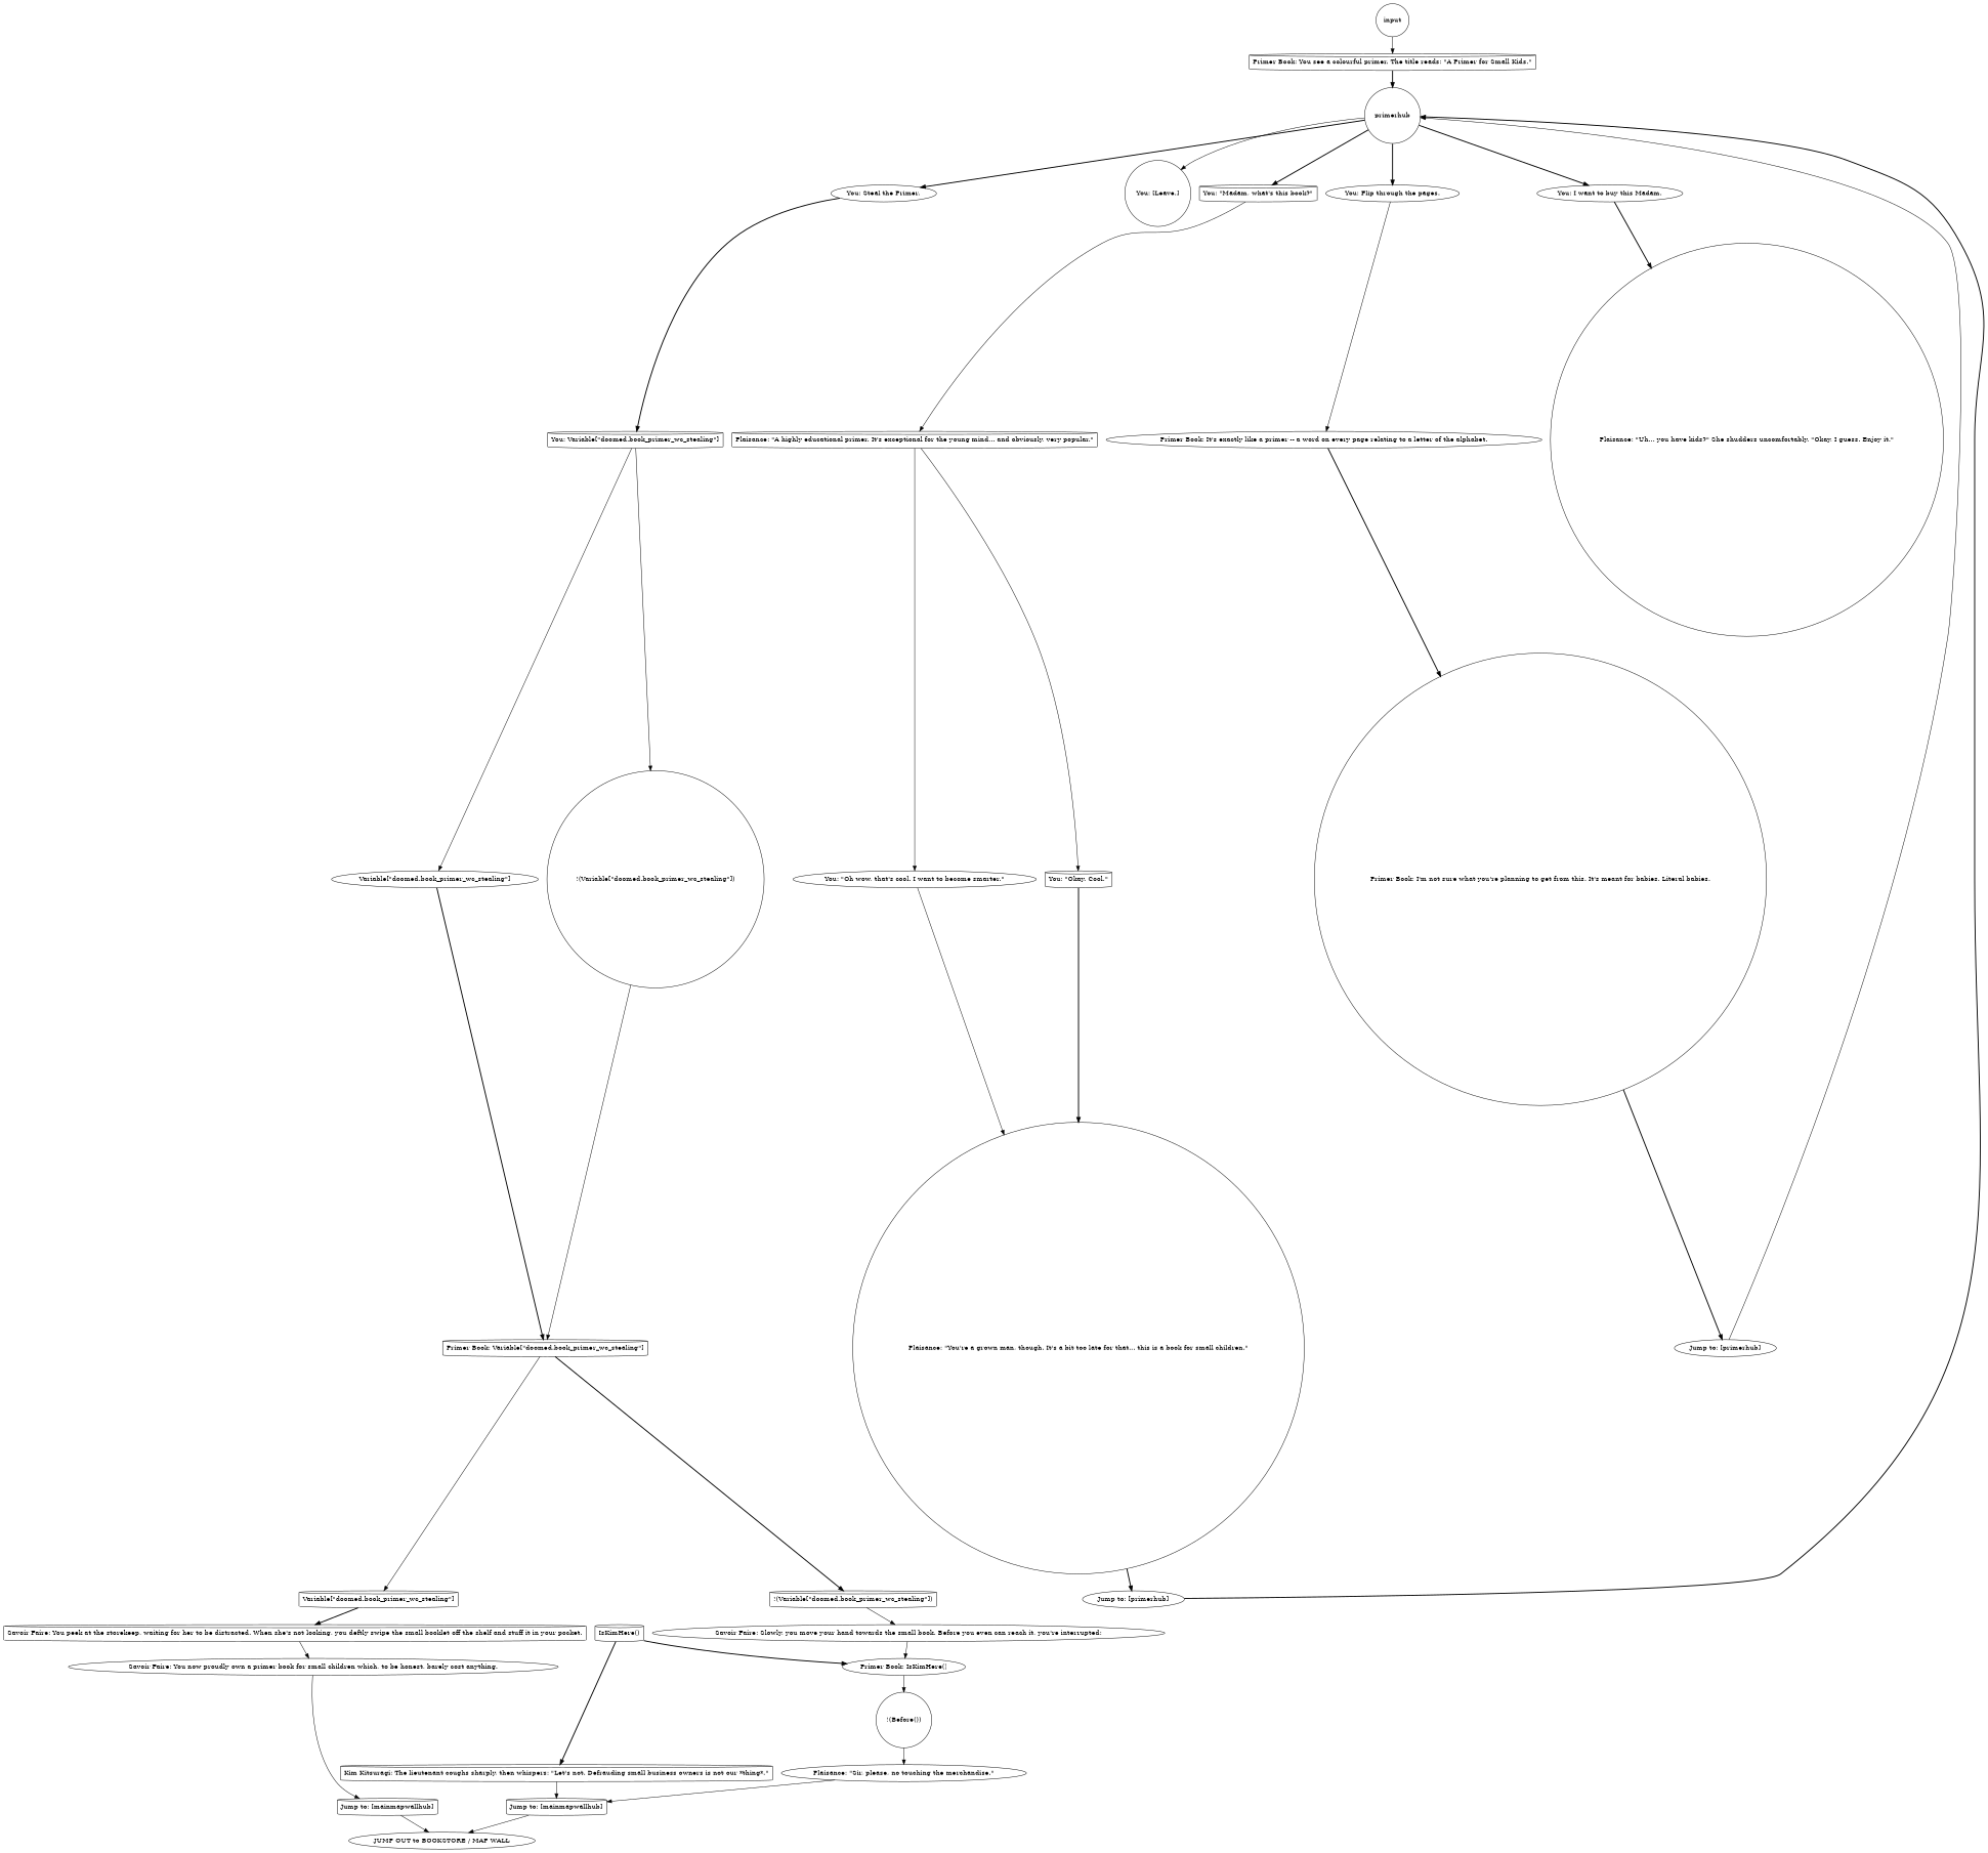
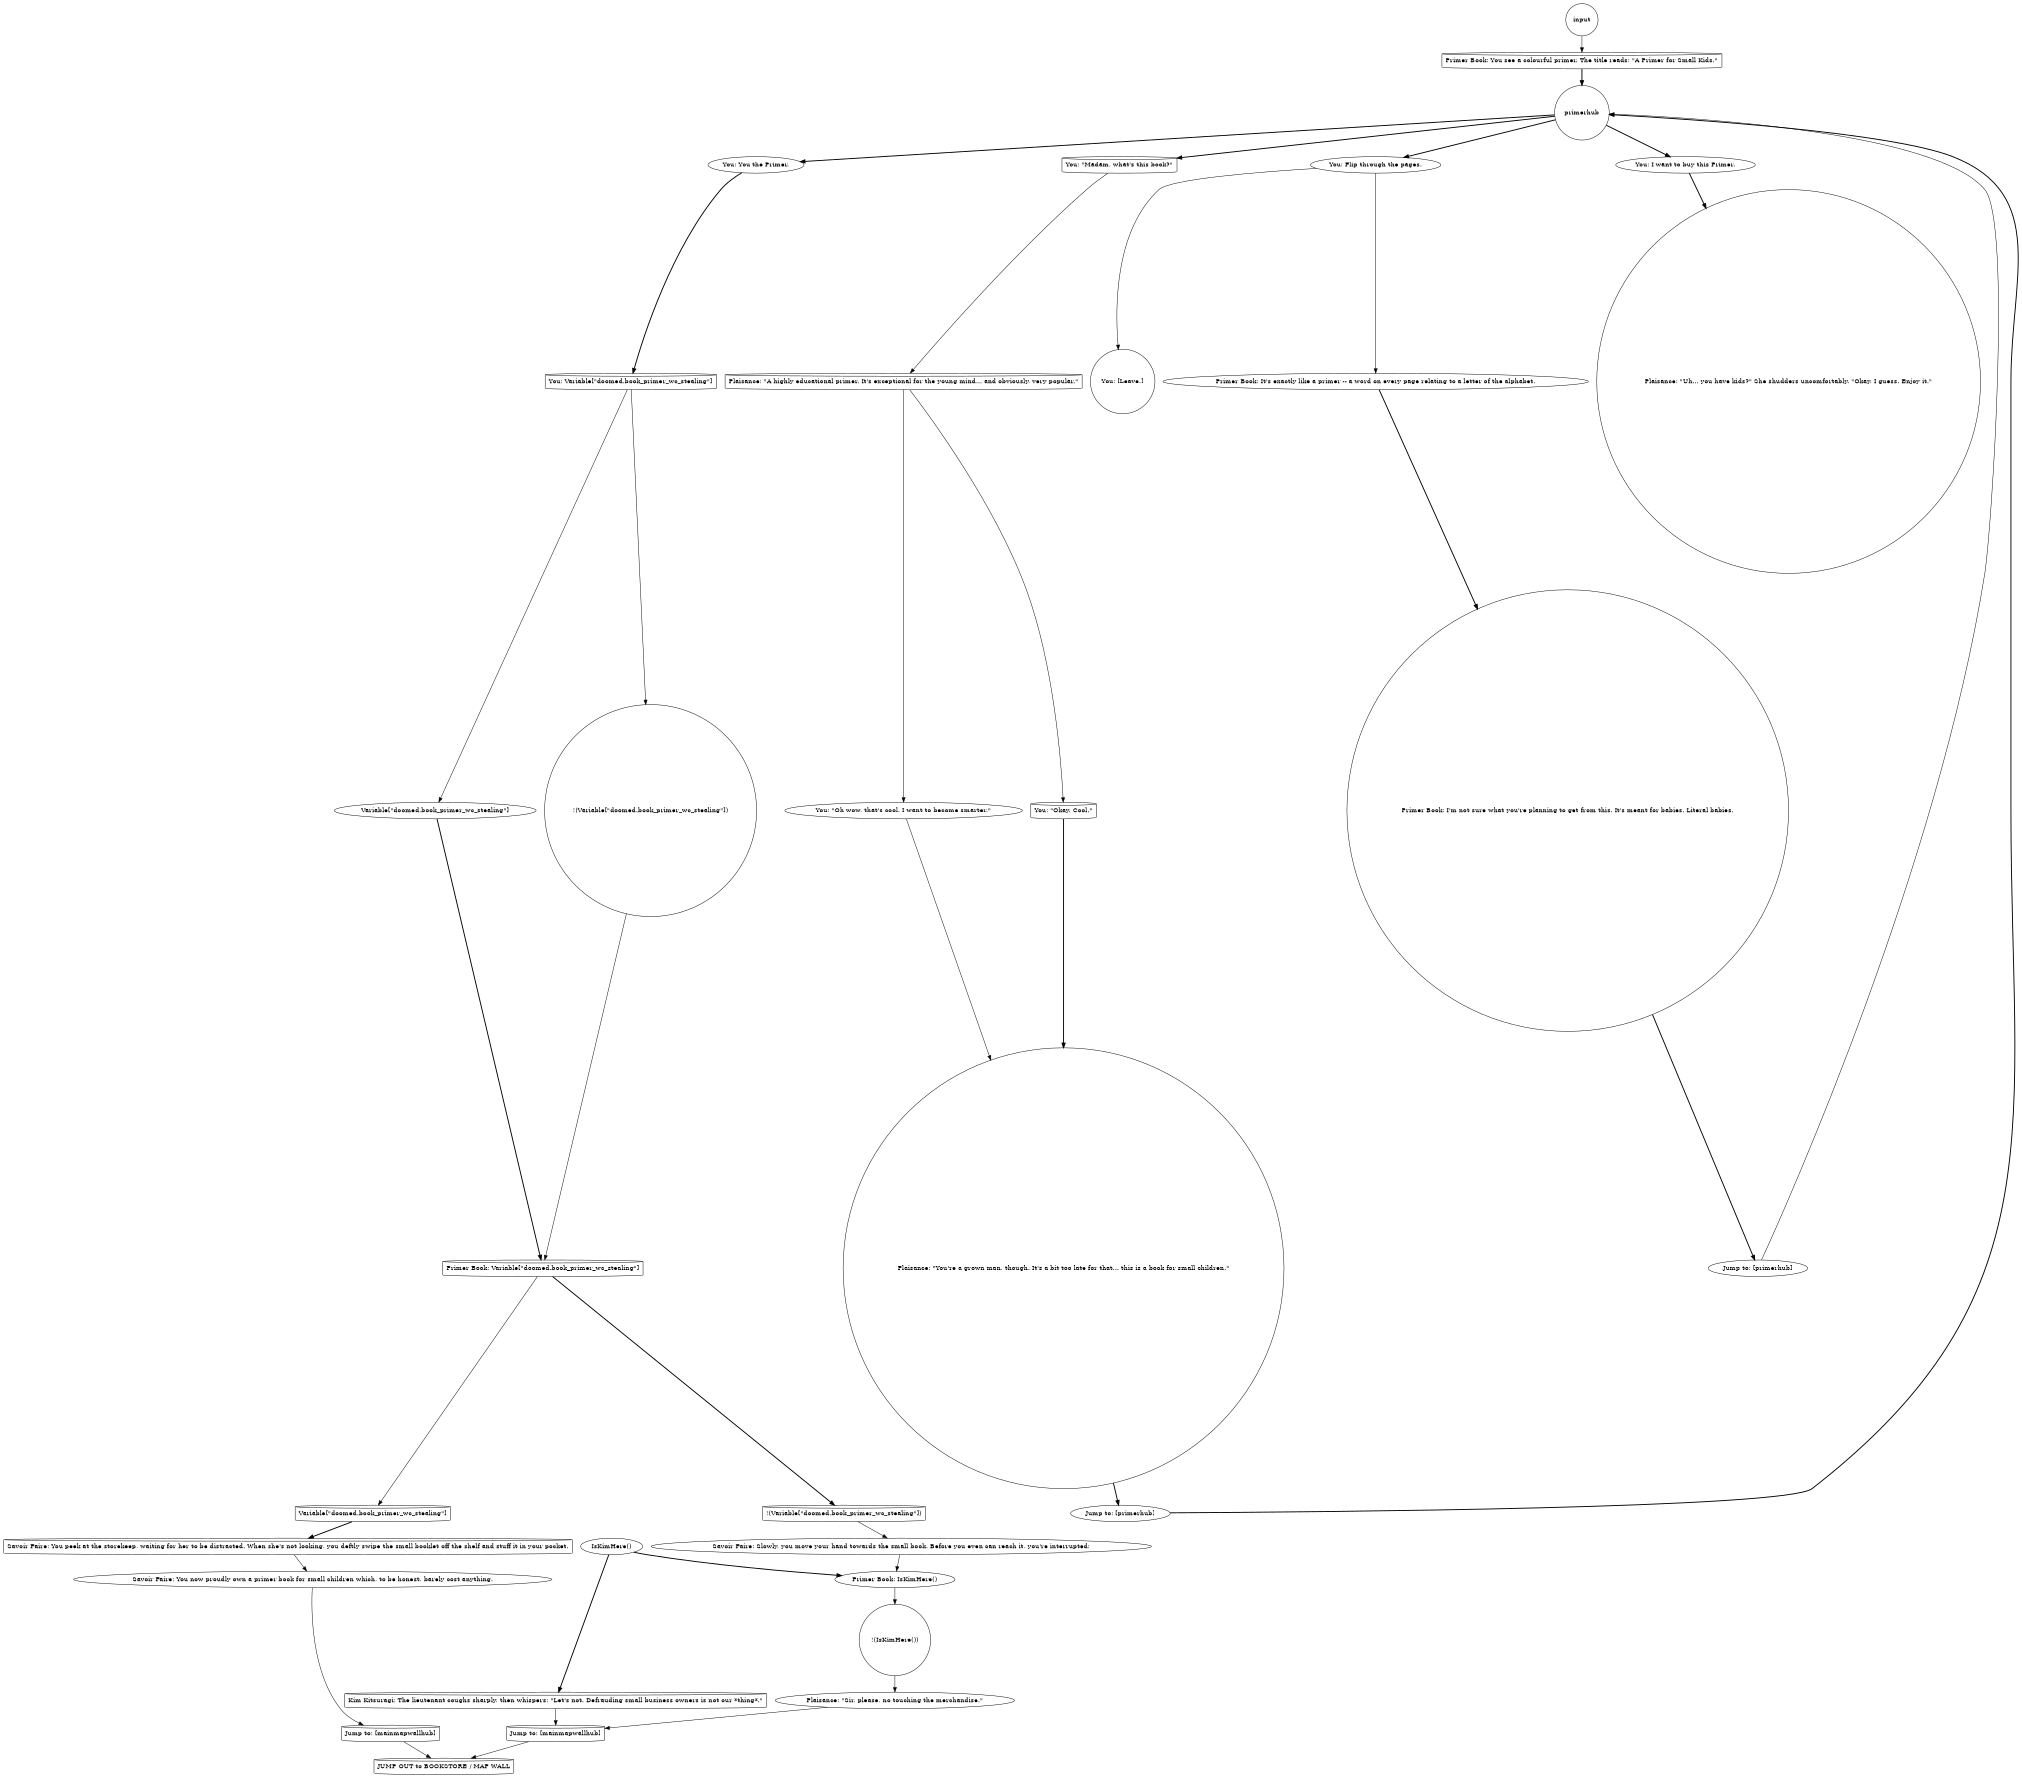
  digraph {
    node [shape=ellipse]
    edge [style=solid]
    n1 [label=input shape=circle]
    n2 [label="Primer Book: You see a colourful primer. The title reads: \"A Primer for Small Kids.\"" shape=cylinder]
    n3 [label=primerhub shape=circle]
    n4 [label="You: \"Madam, what's this book?\"" shape=cylinder]
    n5 [label="Plaisance: \"A highly educational primer. It's exceptional for the young mind... and obviously, very popular.\"" shape=cylinder]
    n6 [label="You: \"Oh wow, that's cool. I want to become smarter.\""]
    n7 [label="You: \"Okay. Cool.\"" shape=cylinder]
    n8 [label="Plaisance: \"You're a grown man, though. It's a bit too late for that... this is a book for small children.\"" shape=circle]
    n9 [label="Jump to: [primerhub]"]
    n10 [label="Savoir Faire: You now proudly own a primer book for small children which, to be honest, barely cost anything."]
    n11 [label="Jump to: [mainmapwallhub]" shape=cylinder]
-   n12 [label="JUMP OUT to BOOKSTORE / MAP WALL"]
+   n12 [label="JUMP OUT to BOOKSTORE / MAP WALL" shape=cylinder]
    n13 [label="Primer Book: It's exactly like a primer -- a word on every page relating to a letter of the alphabet."]
    n14 [label="Primer Book: I'm not sure what you're planning to get from this. It's meant for babies. Literal babies." shape=circle]
    n15 [label="Jump to: [primerhub]"]
    n16 [label="Primer Book: IsKimHere()"]
-   n17 [label="!(Before())" shape=circle]
-   n18 [label="IsKimHere()" shape=cylinder]
+   n17 [label="!(IsKimHere())" shape=circle]
+   n18 [label="IsKimHere()"]
    n19 [label="Kim Kitsuragi: The lieutenant coughs sharply, then whispers: \"Let's not. Defrauding small business owners is not our *thing*.\"" shape=cylinder]
    n20 [label="Plaisance: \"Sir, please, no touching the merchandise.\""]
    n21 [label="Jump to: [mainmapwallhub]" shape=cylinder]
    n22 [label="Plaisance: \"Uh... you have kids?\" She shudders uncomfortably. \"Okay, I guess. Enjoy it.\"" shape=circle]
    n23 [label="You: [Leave.]" shape=circle]
-   n24 [label="You: Steal the Primer."]
+   n24 [label="You: You the Primer."]
    n25 [label="You: Flip through the pages."]
-   n26 [label="You: I want to buy this Madam."]
+   n26 [label="You: I want to buy this Primer."]
    n27 [label="Savoir Faire: Slowly, you move your hand towards the small book. Before you even can reach it, you're interrupted:"]
    n28 [label="Primer Book: Variable[\"doomed.book_primer_wc_stealing\"]" shape=cylinder]
    n29 [label="Variable[\"doomed.book_primer_wc_stealing\"]" shape=cylinder]
    n30 [label="!(Variable[\"doomed.book_primer_wc_stealing\"])" shape=cylinder]
    n31 [label="Savoir Faire: You peek at the storekeep, waiting for her to be distracted. When she's not looking, you deftly swipe the small booklet off the shelf and stuff it in your pocket." shape=cylinder]
    n32 [label="You: Variable[\"doomed.book_primer_wc_stealing\"]" shape=cylinder]
    n33 [label="Variable[\"doomed.book_primer_wc_stealing\"]"]
    n34 [label="!(Variable[\"doomed.book_primer_wc_stealing\"])" shape=circle]
    n1 -> n2
    n2 -> n3 [style=bold]
    n3 -> n4 [style=bold]
-   n3 -> n23
+   n25 -> n23
    n3 -> n24 [style=bold]
    n3 -> n25 [style=bold]
    n3 -> n26 [style=bold]
    n4 -> n5
    n5 -> n6
    n5 -> n7
    n6 -> n8
    n7 -> n8 [style=bold]
    n8 -> n9 [style=bold]
    n9 -> n3 [style=bold]
    n10 -> n11
    n11 -> n12
    n13 -> n14 [style=bold]
    n14 -> n15 [style=bold]
    n15 -> n3
    n16 -> n17
    n17 -> n20
    n18 -> n16 [style=bold]
    n18 -> n19 [style=bold]
    n19 -> n21
    n20 -> n21
    n21 -> n12
    n24 -> n32 [style=bold]
    n25 -> n13
    n26 -> n22 [style=bold]
    n27 -> n16
    n28 -> n29
    n28 -> n30 [style=bold]
    n29 -> n31 [style=bold]
    n30 -> n27
    n31 -> n10
    n32 -> n33
    n32 -> n34
    n33 -> n28 [style=bold]
    n34 -> n28
  }
